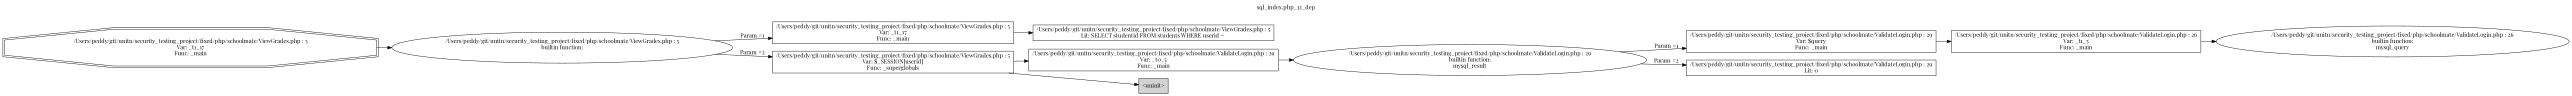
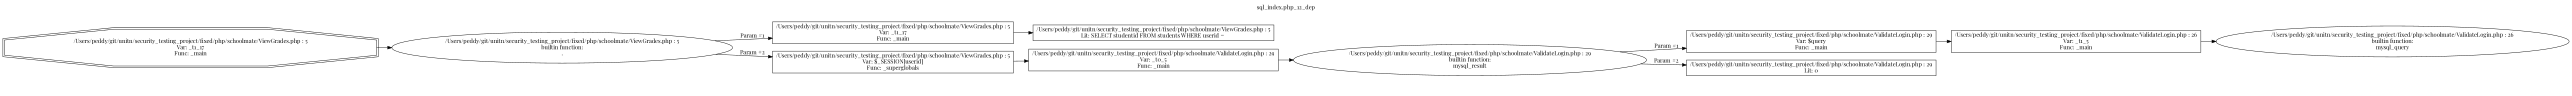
  digraph {
    label="sql_index.php_12_dep"
    labelloc=t
    rankdir=LR
    fontname="Playfair Display"
    node [shape=box fontname="Playfair Display"]
    edge [fontname="Playfair Display"]
    n1 [label="/Users/peddy/git/unitn/security_testing_project/fixed/php/schoolmate/ViewGrades.php : 5\nVar: _t1_17\nFunc: _main\n" shape=doubleoctagon]
    n2 [label="/Users/peddy/git/unitn/security_testing_project/fixed/php/schoolmate/ViewGrades.php : 5\nbuiltin function:\n.\n" shape=ellipse]
    n3 [label="/Users/peddy/git/unitn/security_testing_project/fixed/php/schoolmate/ViewGrades.php : 5\nVar: _t1_17\nFunc: _main\n"]
    n4 [label="/Users/peddy/git/unitn/security_testing_project/fixed/php/schoolmate/ViewGrades.php : 5\nVar: $_SESSION[userid]\nFunc: _superglobals\n"]
    n5 [label="/Users/peddy/git/unitn/security_testing_project/fixed/php/schoolmate/ViewGrades.php : 5\nLit: SELECT studentid FROM students WHERE userid = \n"]
    n6 [label="/Users/peddy/git/unitn/security_testing_project/fixed/php/schoolmate/ValidateLogin.php : 29\nVar: _t0_5\nFunc: _main\n"]
-   n7 [label="<uninit>" style=filled]
    n8 [label="/Users/peddy/git/unitn/security_testing_project/fixed/php/schoolmate/ValidateLogin.php : 29\nbuiltin function:\nmysql_result\n" shape=ellipse]
    n9 [label="/Users/peddy/git/unitn/security_testing_project/fixed/php/schoolmate/ValidateLogin.php : 29\nVar: $query\nFunc: _main\n"]
    n10 [label="/Users/peddy/git/unitn/security_testing_project/fixed/php/schoolmate/ValidateLogin.php : 29\nLit: 0\n"]
    n11 [label="/Users/peddy/git/unitn/security_testing_project/fixed/php/schoolmate/ValidateLogin.php : 26\nVar: _t1_5\nFunc: _main\n"]
    n12 [label="/Users/peddy/git/unitn/security_testing_project/fixed/php/schoolmate/ValidateLogin.php : 26\nbuiltin function:\nmysql_query\n" shape=ellipse]
    n1 -> n2
    n2 -> n3 [label="Param #1"]
    n2 -> n4 [label="Param #2"]
    n3 -> n5
    n4 -> n6
-   n4 -> n7
    n6 -> n8
    n8 -> n9 [label="Param #1"]
    n8 -> n10 [label="Param #2"]
    n9 -> n11
    n11 -> n12
  }
